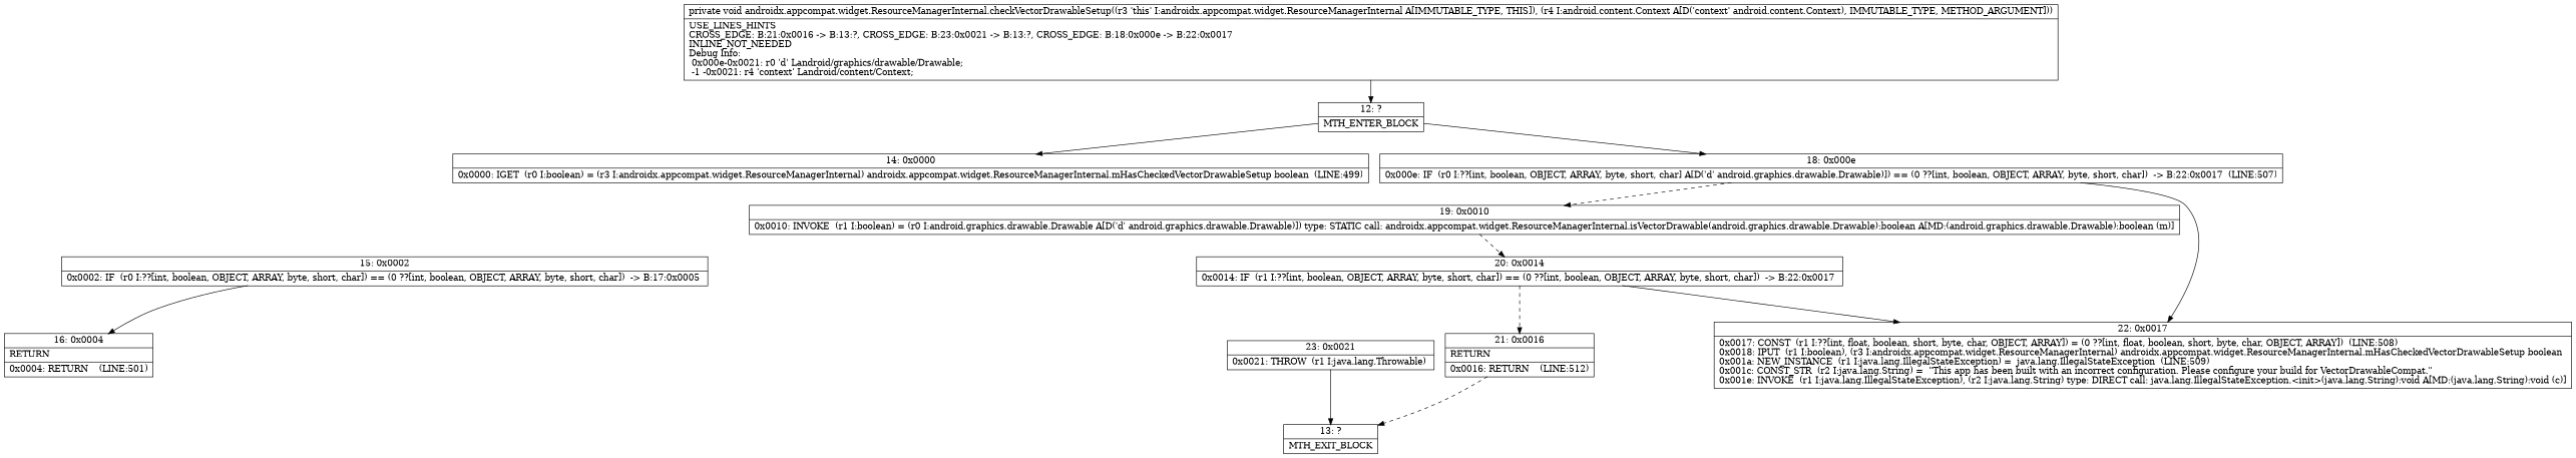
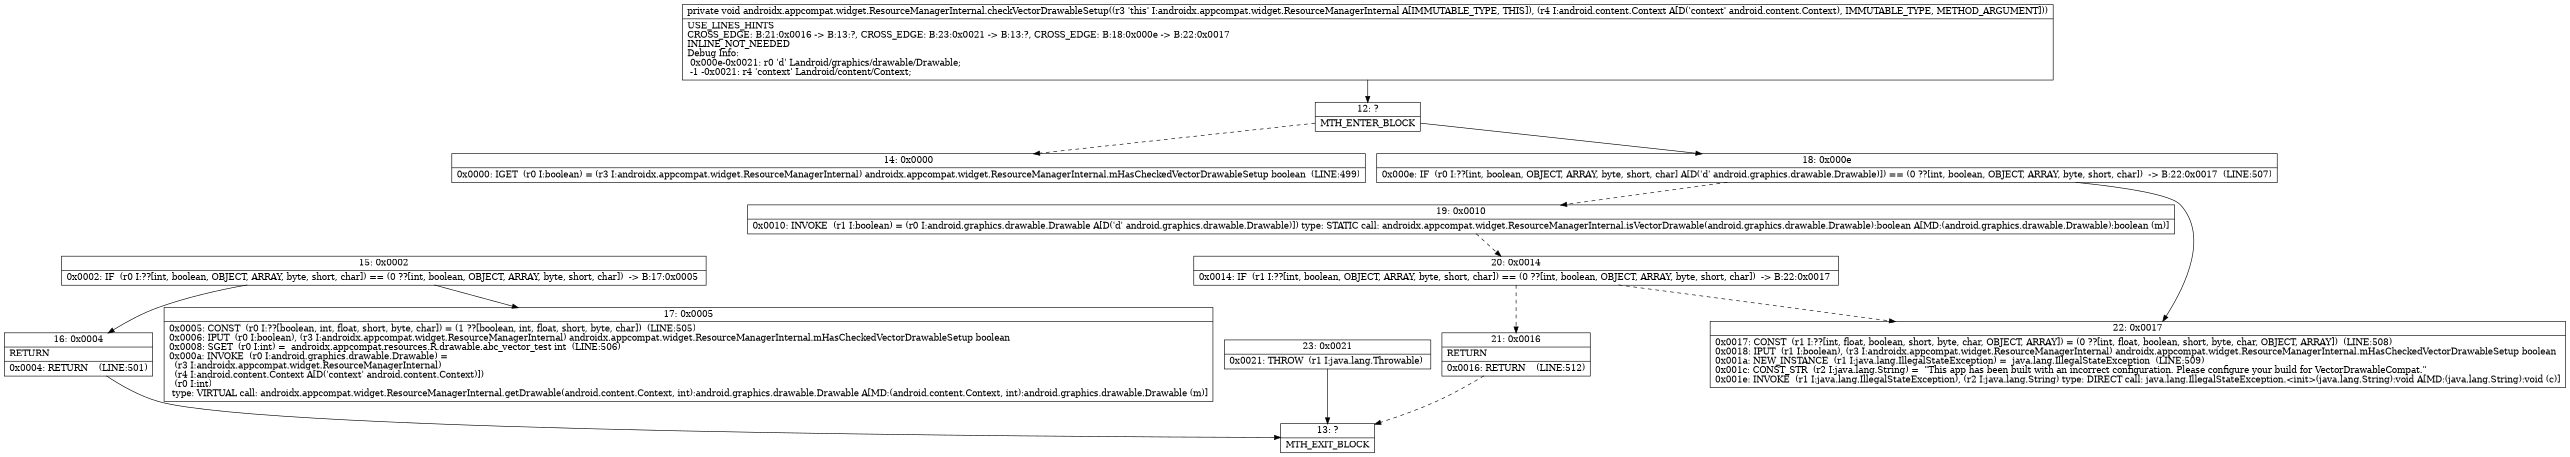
  digraph {
    node [shape=record]
    n1 [label="{12\:\ ?|MTH_ENTER_BLOCK\l}"]
    n2 [label="{14\:\ 0x0000|0x0000: IGET  (r0 I:boolean) = (r3 I:androidx.appcompat.widget.ResourceManagerInternal) androidx.appcompat.widget.ResourceManagerInternal.mHasCheckedVectorDrawableSetup boolean  (LINE:499)\l}"]
    n3 [label="{18\:\ 0x000e|0x000e: IF  (r0 I:??[int, boolean, OBJECT, ARRAY, byte, short, char] A[D('d' android.graphics.drawable.Drawable)]) == (0 ??[int, boolean, OBJECT, ARRAY, byte, short, char])  \-\> B:22:0x0017  (LINE:507)\l}"]
    n4 [label="{15\:\ 0x0002|0x0002: IF  (r0 I:??[int, boolean, OBJECT, ARRAY, byte, short, char]) == (0 ??[int, boolean, OBJECT, ARRAY, byte, short, char])  \-\> B:17:0x0005 \l}"]
    n5 [label="{16\:\ 0x0004|RETURN\l|0x0004: RETURN    (LINE:501)\l}"]
+   n6 [label="{17\:\ 0x0005|0x0005: CONST  (r0 I:??[boolean, int, float, short, byte, char]) = (1 ??[boolean, int, float, short, byte, char])  (LINE:505)\l0x0006: IPUT  (r0 I:boolean), (r3 I:androidx.appcompat.widget.ResourceManagerInternal) androidx.appcompat.widget.ResourceManagerInternal.mHasCheckedVectorDrawableSetup boolean \l0x0008: SGET  (r0 I:int) =  androidx.appcompat.resources.R.drawable.abc_vector_test int  (LINE:506)\l0x000a: INVOKE  (r0 I:android.graphics.drawable.Drawable) = \l  (r3 I:androidx.appcompat.widget.ResourceManagerInternal)\l  (r4 I:android.content.Context A[D('context' android.content.Context)])\l  (r0 I:int)\l type: VIRTUAL call: androidx.appcompat.widget.ResourceManagerInternal.getDrawable(android.content.Context, int):android.graphics.drawable.Drawable A[MD:(android.content.Context, int):android.graphics.drawable.Drawable (m)]\l}"]
    n7 [label="{13\:\ ?|MTH_EXIT_BLOCK\l}"]
    n8 [label="{19\:\ 0x0010|0x0010: INVOKE  (r1 I:boolean) = (r0 I:android.graphics.drawable.Drawable A[D('d' android.graphics.drawable.Drawable)]) type: STATIC call: androidx.appcompat.widget.ResourceManagerInternal.isVectorDrawable(android.graphics.drawable.Drawable):boolean A[MD:(android.graphics.drawable.Drawable):boolean (m)]\l}"]
    n9 [label="{22\:\ 0x0017|0x0017: CONST  (r1 I:??[int, float, boolean, short, byte, char, OBJECT, ARRAY]) = (0 ??[int, float, boolean, short, byte, char, OBJECT, ARRAY])  (LINE:508)\l0x0018: IPUT  (r1 I:boolean), (r3 I:androidx.appcompat.widget.ResourceManagerInternal) androidx.appcompat.widget.ResourceManagerInternal.mHasCheckedVectorDrawableSetup boolean \l0x001a: NEW_INSTANCE  (r1 I:java.lang.IllegalStateException) =  java.lang.IllegalStateException  (LINE:509)\l0x001c: CONST_STR  (r2 I:java.lang.String) =  \"This app has been built with an incorrect configuration. Please configure your build for VectorDrawableCompat.\" \l0x001e: INVOKE  (r1 I:java.lang.IllegalStateException), (r2 I:java.lang.String) type: DIRECT call: java.lang.IllegalStateException.\<init\>(java.lang.String):void A[MD:(java.lang.String):void (c)]\l}"]
    n10 [label="{20\:\ 0x0014|0x0014: IF  (r1 I:??[int, boolean, OBJECT, ARRAY, byte, short, char]) == (0 ??[int, boolean, OBJECT, ARRAY, byte, short, char])  \-\> B:22:0x0017 \l}"]
    n11 [label="{21\:\ 0x0016|RETURN\l|0x0016: RETURN    (LINE:512)\l}"]
    n12 [label="{23\:\ 0x0021|0x0021: THROW  (r1 I:java.lang.Throwable) \l}"]
    n13 [label="{private void androidx.appcompat.widget.ResourceManagerInternal.checkVectorDrawableSetup((r3 'this' I:androidx.appcompat.widget.ResourceManagerInternal A[IMMUTABLE_TYPE, THIS]), (r4 I:android.content.Context A[D('context' android.content.Context), IMMUTABLE_TYPE, METHOD_ARGUMENT]))  | USE_LINES_HINTS\lCROSS_EDGE: B:21:0x0016 \-\> B:13:?, CROSS_EDGE: B:23:0x0021 \-\> B:13:?, CROSS_EDGE: B:18:0x000e \-\> B:22:0x0017\lINLINE_NOT_NEEDED\lDebug Info:\l  0x000e\-0x0021: r0 'd' Landroid\/graphics\/drawable\/Drawable;\l  \-1 \-0x0021: r4 'context' Landroid\/content\/Context;\l}"]
-   n1 -> n2
+   n1 -> n2 [style=dashed]
    n1 -> n3
    n3 -> n8 [style=dashed]
    n3 -> n9
    n4 -> n5 [style=solid]
+   n4 -> n6
+   n5 -> n7
    n8 -> n10 [style=dashed]
-   n10 -> n9
+   n10 -> n9 [style=dashed]
    n10 -> n11 [style=dashed]
    n11 -> n7 [style=dashed]
    n12 -> n7
    n13 -> n1
  }
